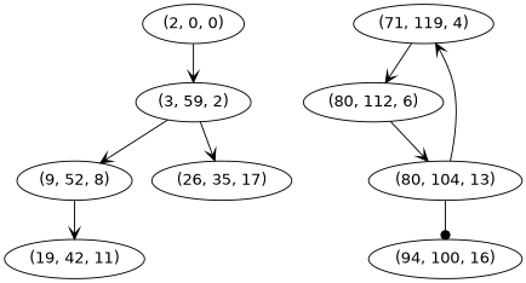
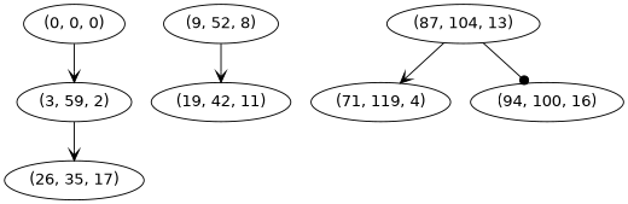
  digraph {
    fontname="DejaVu Sans"
    node [fontname="DejaVu Sans"]
    edge [arrowhead=vee fontname="DejaVu Sans"]
-   "(0, 0, 0)" [label="(2, 0, 0)"]
+   "(0, 0, 0)"
    "(3, 59, 2)"
    "(9, 52, 8)"
    "(26, 35, 17)"
    "(71, 119, 4)"
-   "(80, 112, 6)"
    "(19, 42, 11)"
-   "(87, 104, 13)" [label="(80, 104, 13)"]
+   "(87, 104, 13)"
    n9 [label="(94, 100, 16)"]
    "(0, 0, 0)" -> "(3, 59, 2)"
-   "(3, 59, 2)" -> "(9, 52, 8)"
    "(3, 59, 2)" -> "(26, 35, 17)"
    "(9, 52, 8)" -> "(19, 42, 11)"
-   "(71, 119, 4)" -> "(80, 112, 6)"
-   "(80, 112, 6)" -> "(87, 104, 13)"
    "(87, 104, 13)" -> "(71, 119, 4)"
    "(87, 104, 13)" -> n9 [arrowhead=dot]
  }
